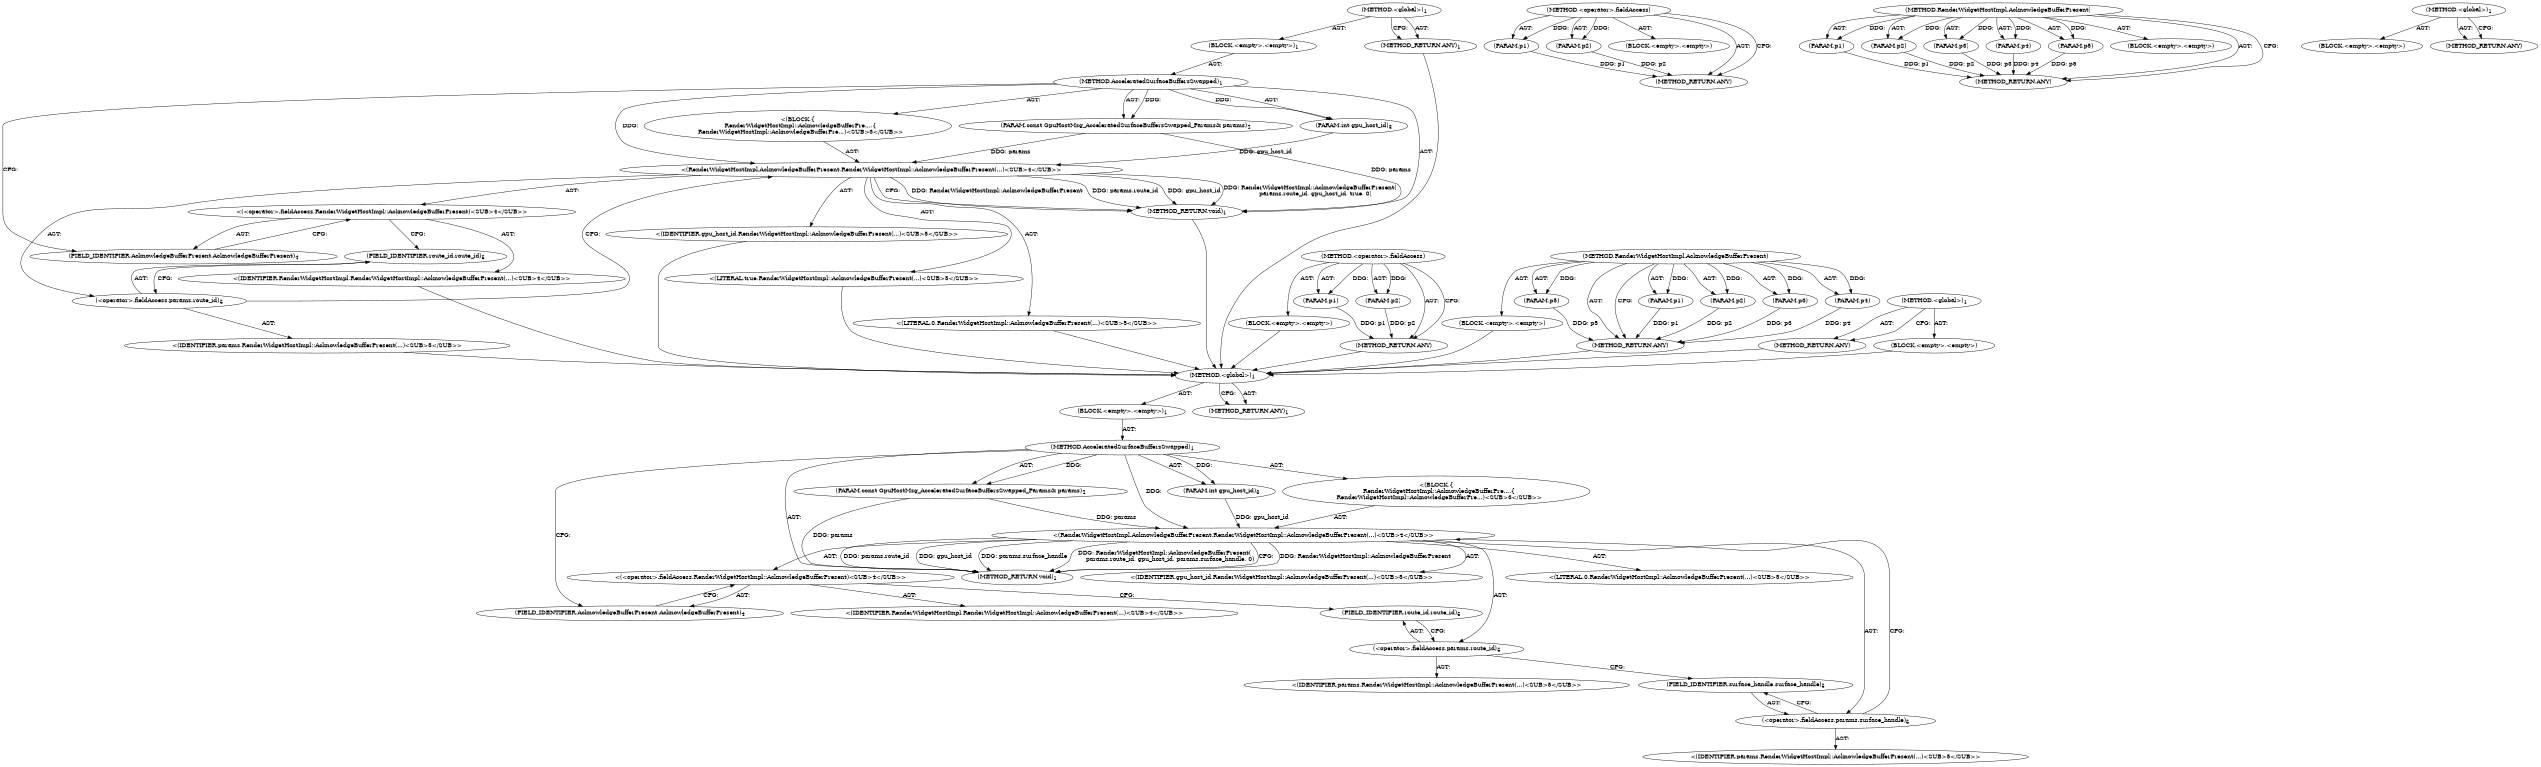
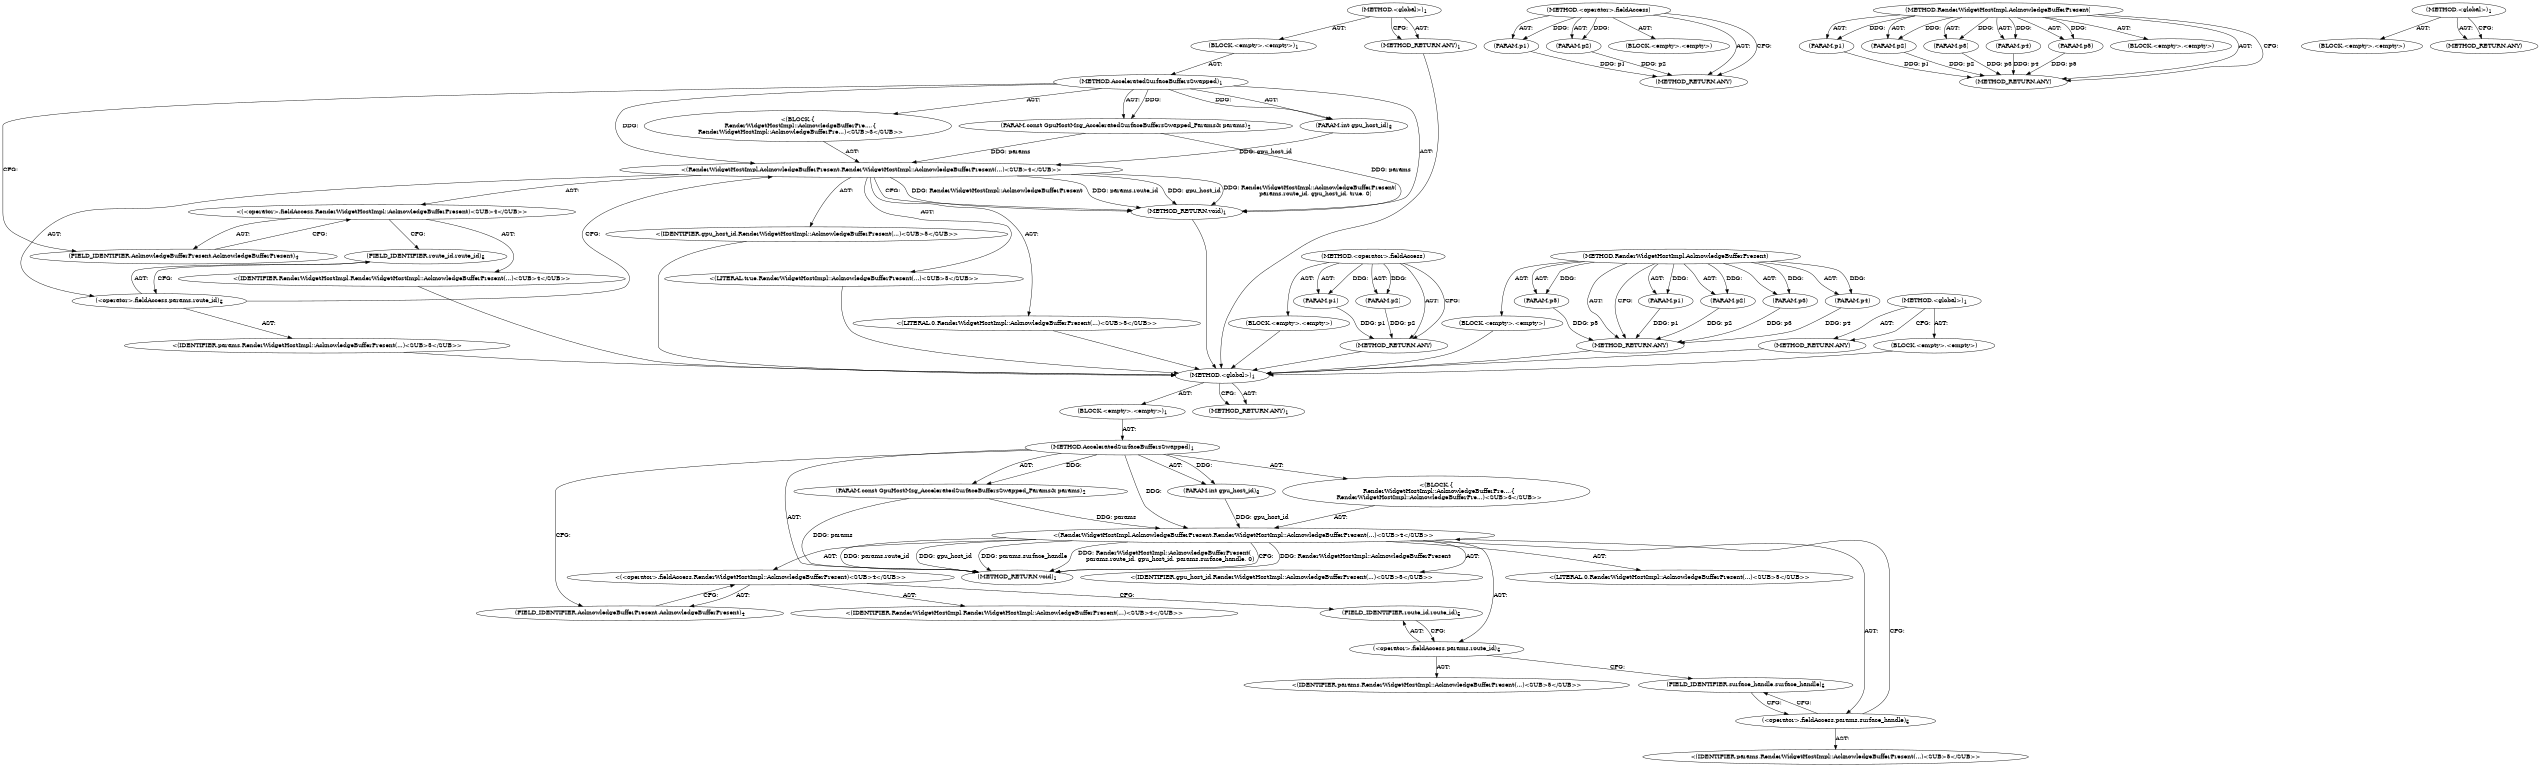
  digraph {
    n1 [label=<(METHOD,&lt;global&gt;)<SUB>1</SUB>>]
    n2 [label=<(BLOCK,&lt;empty&gt;,&lt;empty&gt;)<SUB>1</SUB>>]
    n3 [label=<(METHOD_RETURN,ANY)<SUB>1</SUB>>]
    n4 [label=<(METHOD,AcceleratedSurfaceBuffersSwapped)<SUB>1</SUB>>]
    n5 [label=<(METHOD,&lt;global&gt;)<SUB>1</SUB>>]
    n6 [label=<(PARAM,const GpuHostMsg_AcceleratedSurfaceBuffersSwapped_Params&amp; params)<SUB>2</SUB>>]
    n7 [label=<(PARAM,int gpu_host_id)<SUB>3</SUB>>]
    n8 [label="<(BLOCK,{\n   RenderWidgetHostImpl::AcknowledgeBufferPre...,{\n   RenderWidgetHostImpl::AcknowledgeBufferPre...)<SUB>3</SUB>>"]
    n9 [label="<(RenderWidgetHostImpl.AcknowledgeBufferPresent,RenderWidgetHostImpl::AcknowledgeBufferPresent(...)<SUB>4</SUB>>"]
    n10 [label=<(FIELD_IDENTIFIER,AcknowledgeBufferPresent,AcknowledgeBufferPresent)<SUB>4</SUB>>]
    n11 [label=<(METHOD_RETURN,void)<SUB>1</SUB>>]
    n12 [label="<(&lt;operator&gt;.fieldAccess,RenderWidgetHostImpl::AcknowledgeBufferPresent)<SUB>4</SUB>>"]
    n13 [label=<(&lt;operator&gt;.fieldAccess,params.route_id)<SUB>5</SUB>>]
    n14 [label="<(IDENTIFIER,gpu_host_id,RenderWidgetHostImpl::AcknowledgeBufferPresent(...)<SUB>5</SUB>>"]
    n15 [label="<(LITERAL,true,RenderWidgetHostImpl::AcknowledgeBufferPresent(...)<SUB>5</SUB>>"]
    n16 [label="<(LITERAL,0,RenderWidgetHostImpl::AcknowledgeBufferPresent(...)<SUB>5</SUB>>"]
    n17 [label="<(IDENTIFIER,RenderWidgetHostImpl,RenderWidgetHostImpl::AcknowledgeBufferPresent(...)<SUB>4</SUB>>"]
    n18 [label=<(FIELD_IDENTIFIER,route_id,route_id)<SUB>5</SUB>>]
    n19 [label="<(IDENTIFIER,params,RenderWidgetHostImpl::AcknowledgeBufferPresent(...)<SUB>5</SUB>>"]
    n20 [label=<(BLOCK,&lt;empty&gt;,&lt;empty&gt;)<SUB>1</SUB>>]
    n21 [label=<(METHOD_RETURN,ANY)<SUB>1</SUB>>]
    n22 [label=<(METHOD,&lt;operator&gt;.fieldAccess)>]
    n23 [label=<(PARAM,p1)>]
    n24 [label=<(PARAM,p2)>]
    n25 [label=<(BLOCK,&lt;empty&gt;,&lt;empty&gt;)>]
    n26 [label=<(METHOD_RETURN,ANY)>]
    n27 [label=<(METHOD,RenderWidgetHostImpl.AcknowledgeBufferPresent)>]
    n28 [label=<(PARAM,p1)>]
    n29 [label=<(PARAM,p2)>]
    n30 [label=<(PARAM,p3)>]
    n31 [label=<(PARAM,p4)>]
    n32 [label=<(PARAM,p5)>]
    n33 [label=<(BLOCK,&lt;empty&gt;,&lt;empty&gt;)>]
    n34 [label=<(METHOD_RETURN,ANY)>]
    n35 [label=<(METHOD,&lt;global&gt;)<SUB>1</SUB>>]
    n36 [label=<(BLOCK,&lt;empty&gt;,&lt;empty&gt;)>]
    n37 [label=<(METHOD_RETURN,ANY)>]
    n38 [label=<(METHOD,AcceleratedSurfaceBuffersSwapped)<SUB>1</SUB>>]
    n39 [label=<(PARAM,const GpuHostMsg_AcceleratedSurfaceBuffersSwapped_Params&amp; params)<SUB>2</SUB>>]
    n40 [label=<(PARAM,int gpu_host_id)<SUB>3</SUB>>]
    n41 [label="<(BLOCK,{\n   RenderWidgetHostImpl::AcknowledgeBufferPre...,{\n   RenderWidgetHostImpl::AcknowledgeBufferPre...)<SUB>3</SUB>>"]
    n42 [label="<(RenderWidgetHostImpl.AcknowledgeBufferPresent,RenderWidgetHostImpl::AcknowledgeBufferPresent(...)<SUB>4</SUB>>"]
    n43 [label=<(FIELD_IDENTIFIER,AcknowledgeBufferPresent,AcknowledgeBufferPresent)<SUB>4</SUB>>]
    n44 [label=<(METHOD_RETURN,void)<SUB>1</SUB>>]
    n45 [label="<(&lt;operator&gt;.fieldAccess,RenderWidgetHostImpl::AcknowledgeBufferPresent)<SUB>4</SUB>>"]
    n46 [label=<(&lt;operator&gt;.fieldAccess,params.route_id)<SUB>5</SUB>>]
    n47 [label="<(IDENTIFIER,gpu_host_id,RenderWidgetHostImpl::AcknowledgeBufferPresent(...)<SUB>5</SUB>>"]
    n48 [label=<(&lt;operator&gt;.fieldAccess,params.surface_handle)<SUB>5</SUB>>]
    n49 [label="<(LITERAL,0,RenderWidgetHostImpl::AcknowledgeBufferPresent(...)<SUB>5</SUB>>"]
    n50 [label="<(IDENTIFIER,RenderWidgetHostImpl,RenderWidgetHostImpl::AcknowledgeBufferPresent(...)<SUB>4</SUB>>"]
    n51 [label=<(FIELD_IDENTIFIER,route_id,route_id)<SUB>5</SUB>>]
    n52 [label="<(IDENTIFIER,params,RenderWidgetHostImpl::AcknowledgeBufferPresent(...)<SUB>5</SUB>>"]
    n53 [label=<(FIELD_IDENTIFIER,surface_handle,surface_handle)<SUB>5</SUB>>]
    n54 [label="<(IDENTIFIER,params,RenderWidgetHostImpl::AcknowledgeBufferPresent(...)<SUB>5</SUB>>"]
    n55 [label=<(METHOD,&lt;operator&gt;.fieldAccess)>]
    n56 [label=<(PARAM,p1)>]
    n57 [label=<(PARAM,p2)>]
    n58 [label=<(BLOCK,&lt;empty&gt;,&lt;empty&gt;)>]
    n59 [label=<(METHOD_RETURN,ANY)>]
    n60 [label=<(METHOD,RenderWidgetHostImpl.AcknowledgeBufferPresent)>]
    n61 [label=<(PARAM,p1)>]
    n62 [label=<(PARAM,p2)>]
    n63 [label=<(PARAM,p3)>]
    n64 [label=<(PARAM,p4)>]
    n65 [label=<(PARAM,p5)>]
    n66 [label=<(BLOCK,&lt;empty&gt;,&lt;empty&gt;)>]
    n67 [label=<(METHOD_RETURN,ANY)>]
    n68 [label=<(METHOD,&lt;global&gt;)<SUB>1</SUB>>]
    n69 [label=<(BLOCK,&lt;empty&gt;,&lt;empty&gt;)>]
    n70 [label=<(METHOD_RETURN,ANY)>]
    n1 -> n2 [label="AST: "]
    n1 -> n3 [label="AST: "]
    n1 -> n3 [label="CFG: "]
    n2 -> n4 [label="AST: "]
    n3 -> n5
    n4 -> n6 [label="AST: "]
    n4 -> n6 [label="DDG: "]
    n4 -> n7 [label="AST: "]
    n4 -> n7 [label="DDG: "]
    n4 -> n8 [label="AST: "]
    n4 -> n9 [label="DDG: "]
    n4 -> n10 [label="CFG: "]
    n4 -> n11 [label="AST: "]
    n5 -> n20 [label="AST: "]
    n5 -> n21 [label="AST: "]
    n5 -> n21 [label="CFG: "]
    n6 -> n9 [label="DDG: params"]
    n6 -> n11 [label="DDG: params"]
    n7 -> n9 [label="DDG: gpu_host_id"]
    n8 -> n9 [label="AST: "]
    n9 -> n11 [label="CFG: "]
    n9 -> n11 [label="DDG: RenderWidgetHostImpl::AcknowledgeBufferPresent"]
    n9 -> n11 [label="DDG: params.route_id"]
    n9 -> n11 [label="DDG: gpu_host_id"]
    n9 -> n11 [label="DDG: RenderWidgetHostImpl::AcknowledgeBufferPresent(\n      params.route_id, gpu_host_id, true, 0)"]
    n9 -> n12 [label="AST: "]
    n9 -> n13 [label="AST: "]
    n9 -> n14 [label="AST: "]
    n9 -> n15 [label="AST: "]
    n9 -> n16 [label="AST: "]
    n10 -> n12 [label="CFG: "]
    n11 -> n5
    n12 -> n10 [label="AST: "]
    n12 -> n17 [label="AST: "]
    n12 -> n18 [label="CFG: "]
    n13 -> n9 [label="CFG: "]
    n13 -> n18 [label="AST: "]
    n13 -> n19 [label="AST: "]
    n14 -> n5
    n15 -> n5
    n16 -> n5
    n17 -> n5
    n18 -> n13 [label="CFG: "]
    n19 -> n5
    n20 -> n38 [label="AST: "]
    n22 -> n23 [label="AST: "]
    n22 -> n23 [label="DDG: "]
    n22 -> n24 [label="AST: "]
    n22 -> n24 [label="DDG: "]
    n22 -> n25 [label="AST: "]
    n22 -> n26 [label="AST: "]
    n22 -> n26 [label="CFG: "]
    n23 -> n26 [label="DDG: p1"]
    n24 -> n26 [label="DDG: p2"]
    n25 -> n5
    n26 -> n5
    n27 -> n28 [label="AST: "]
    n27 -> n28 [label="DDG: "]
    n27 -> n29 [label="AST: "]
    n27 -> n29 [label="DDG: "]
    n27 -> n30 [label="AST: "]
    n27 -> n30 [label="DDG: "]
    n27 -> n31 [label="AST: "]
    n27 -> n31 [label="DDG: "]
    n27 -> n32 [label="AST: "]
    n27 -> n32 [label="DDG: "]
    n27 -> n33 [label="AST: "]
    n27 -> n34 [label="AST: "]
    n27 -> n34 [label="CFG: "]
    n28 -> n34 [label="DDG: p1"]
    n29 -> n34 [label="DDG: p2"]
    n30 -> n34 [label="DDG: p3"]
    n31 -> n34 [label="DDG: p4"]
    n32 -> n34 [label="DDG: p5"]
    n33 -> n5
    n34 -> n5
    n35 -> n36 [label="AST: "]
    n35 -> n37 [label="AST: "]
    n35 -> n37 [label="CFG: "]
    n36 -> n5
    n37 -> n5
    n38 -> n39 [label="AST: "]
    n38 -> n39 [label="DDG: "]
    n38 -> n40 [label="AST: "]
    n38 -> n40 [label="DDG: "]
    n38 -> n41 [label="AST: "]
    n38 -> n42 [label="DDG: "]
    n38 -> n43 [label="CFG: "]
    n38 -> n44 [label="AST: "]
    n39 -> n42 [label="DDG: params"]
    n39 -> n44 [label="DDG: params"]
    n40 -> n42 [label="DDG: gpu_host_id"]
    n41 -> n42 [label="AST: "]
    n42 -> n44 [label="CFG: "]
    n42 -> n44 [label="DDG: RenderWidgetHostImpl::AcknowledgeBufferPresent"]
    n42 -> n44 [label="DDG: params.route_id"]
    n42 -> n44 [label="DDG: gpu_host_id"]
    n42 -> n44 [label="DDG: params.surface_handle"]
    n42 -> n44 [label="DDG: RenderWidgetHostImpl::AcknowledgeBufferPresent(\n      params.route_id, gpu_host_id, params.surface_handle, 0)"]
    n42 -> n45 [label="AST: "]
    n42 -> n46 [label="AST: "]
    n42 -> n47 [label="AST: "]
    n42 -> n48 [label="AST: "]
    n42 -> n49 [label="AST: "]
    n43 -> n45 [label="CFG: "]
    n45 -> n43 [label="AST: "]
    n45 -> n50 [label="AST: "]
    n45 -> n51 [label="CFG: "]
    n46 -> n51 [label="AST: "]
    n46 -> n52 [label="AST: "]
    n46 -> n53 [label="CFG: "]
    n48 -> n42 [label="CFG: "]
    n48 -> n53 [label="CFG: "]
    n48 -> n54 [label="AST: "]
    n51 -> n46 [label="CFG: "]
-   n53 -> n48 [label="AST: "]
+   n53 -> n48 [label="CFG: "]
    n55 -> n56 [label="AST: "]
    n55 -> n56 [label="DDG: "]
    n55 -> n57 [label="AST: "]
    n55 -> n57 [label="DDG: "]
    n55 -> n58 [label="AST: "]
    n55 -> n59 [label="AST: "]
    n55 -> n59 [label="CFG: "]
    n56 -> n59 [label="DDG: p1"]
    n57 -> n59 [label="DDG: p2"]
    n60 -> n61 [label="AST: "]
    n60 -> n61 [label="DDG: "]
    n60 -> n62 [label="AST: "]
    n60 -> n62 [label="DDG: "]
    n60 -> n63 [label="AST: "]
    n60 -> n63 [label="DDG: "]
    n60 -> n64 [label="AST: "]
    n60 -> n64 [label="DDG: "]
    n60 -> n65 [label="AST: "]
    n60 -> n65 [label="DDG: "]
    n60 -> n66 [label="AST: "]
    n60 -> n67 [label="AST: "]
    n60 -> n67 [label="CFG: "]
    n61 -> n67 [label="DDG: p1"]
    n62 -> n67 [label="DDG: p2"]
    n63 -> n67 [label="DDG: p3"]
    n64 -> n67 [label="DDG: p4"]
    n65 -> n67 [label="DDG: p5"]
    n68 -> n69 [label="AST: "]
    n68 -> n70 [label="AST: "]
    n68 -> n70 [label="CFG: "]
  }
